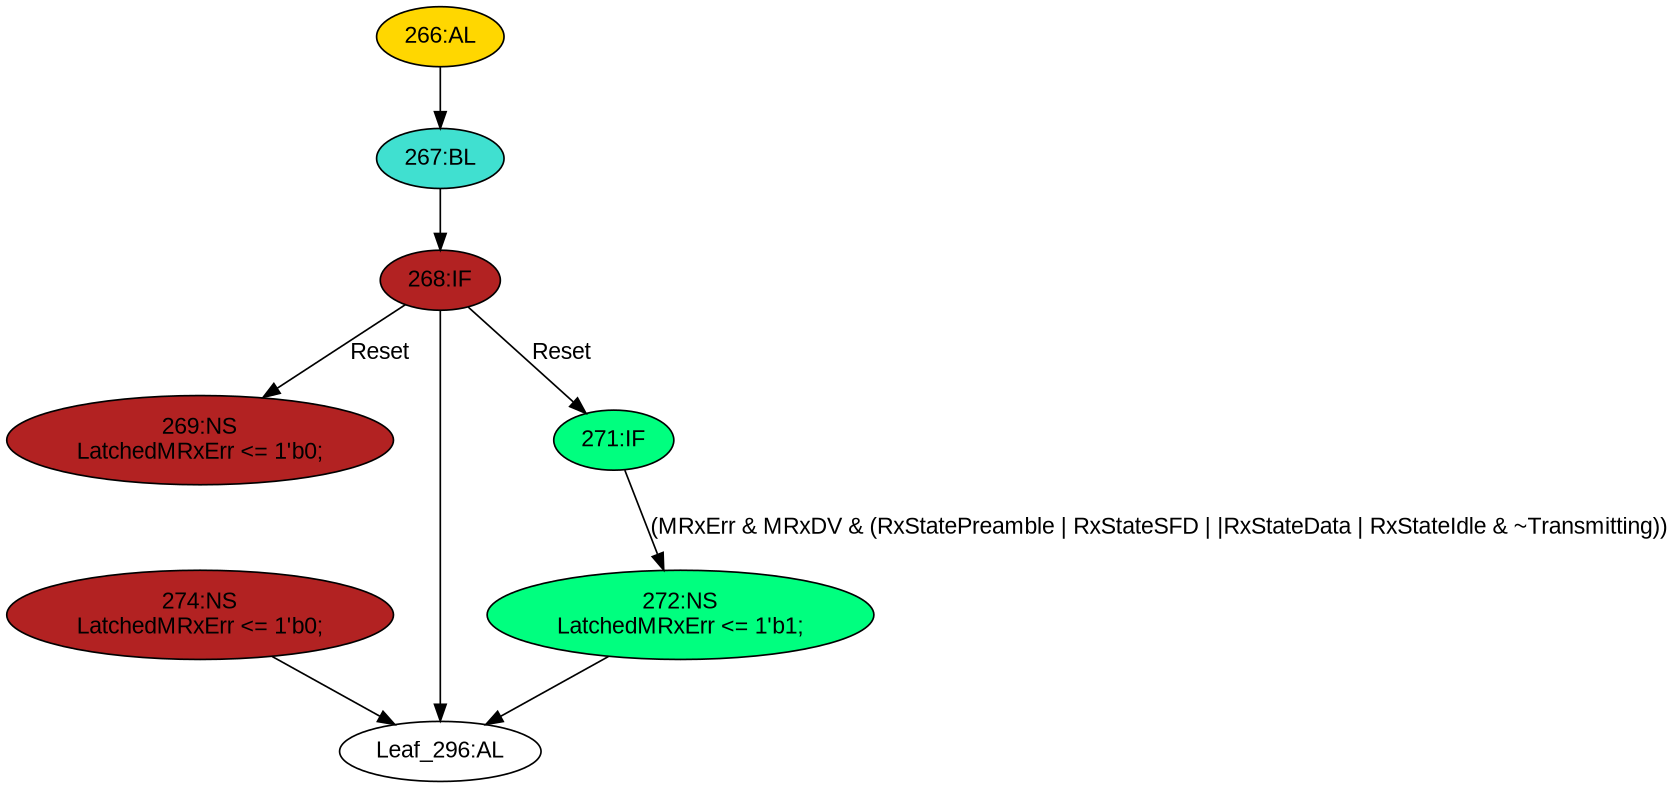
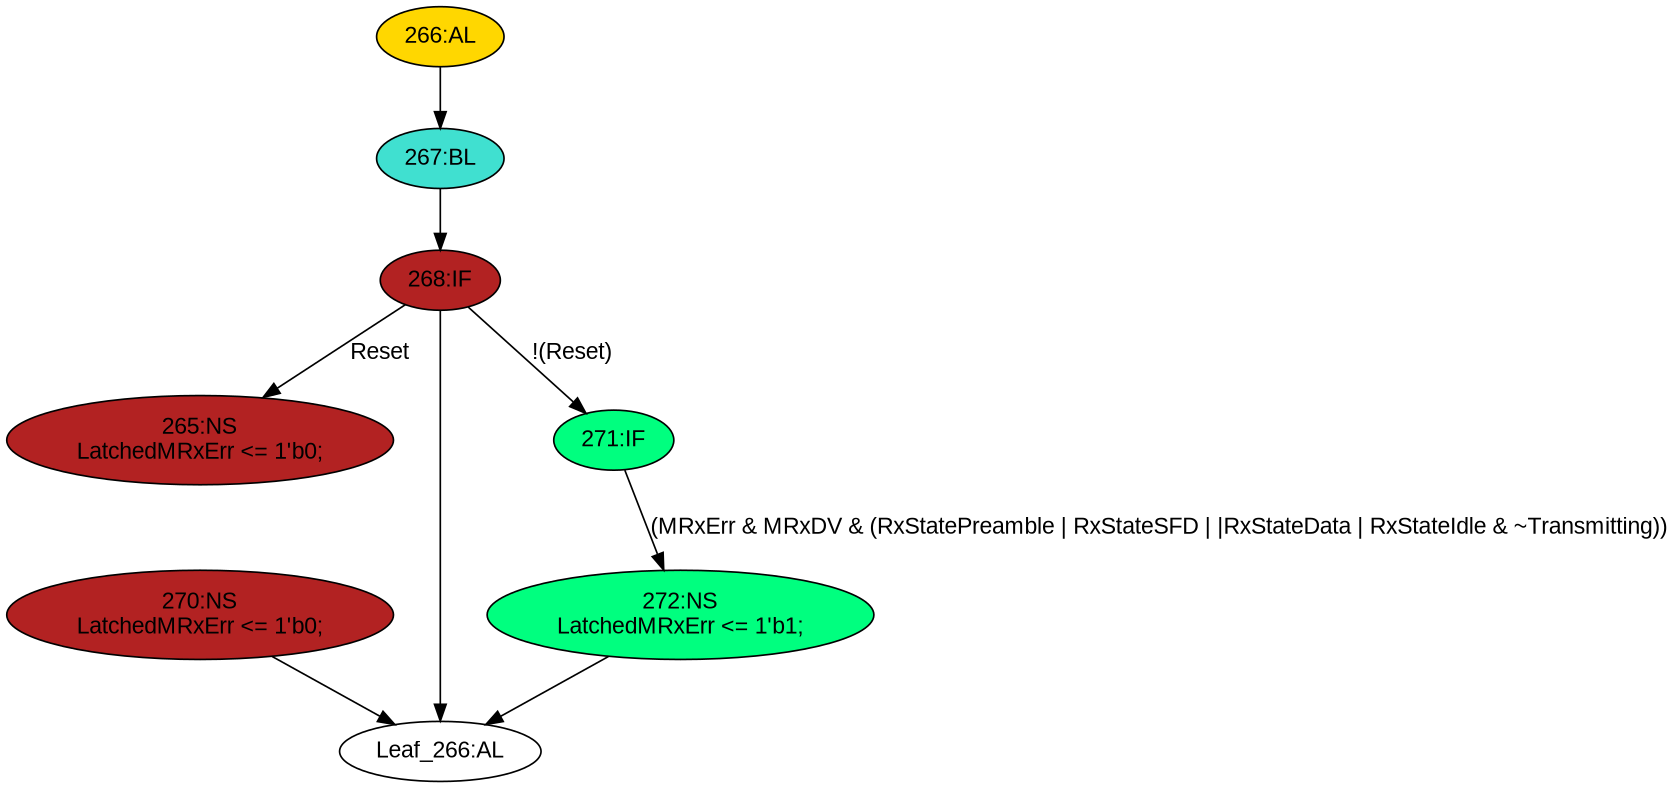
  strict digraph {
    fontname="Liberation Sans"
    node [fillcolor=firebrick fontname="Liberation Sans" statements="[]" style=filled typ=NonblockingSubstitution]
    edge [cond="[]" fontname="Liberation Sans" lineno=None]
-   n1 [ast="<pyverilog.vparser.ast.NonblockingSubstitution object at 0x7f7882400350>" label="269:NS\nLatchedMRxErr <= 1'b0;" statements="[<pyverilog.vparser.ast.NonblockingSubstitution object at 0x7f7882400350>]"]
-   n2 [def_var="['LatchedMRxErr']" label="Leaf_296:AL" fillcolor="" statements="" style="" typ=""]
+   n1 [ast="<pyverilog.vparser.ast.NonblockingSubstitution object at 0x7f7882400350>" label="265:NS\nLatchedMRxErr <= 1'b0;" statements="[<pyverilog.vparser.ast.NonblockingSubstitution object at 0x7f7882400350>]"]
+   n2 [def_var="['LatchedMRxErr']" label="Leaf_266:AL" fillcolor="" statements="" style="" typ=""]
    n3 [ast="<pyverilog.vparser.ast.IfStatement object at 0x7f7882400610>" fillcolor=springgreen label="271:IF" typ=IfStatement]
    n4 [ast="<pyverilog.vparser.ast.NonblockingSubstitution object at 0x7f7882400810>" fillcolor=springgreen label="272:NS\nLatchedMRxErr <= 1'b1;" statements="[<pyverilog.vparser.ast.NonblockingSubstitution object at 0x7f7882400810>]"]
-   n5 [ast="<pyverilog.vparser.ast.NonblockingSubstitution object at 0x7f7882400690>" label="274:NS\nLatchedMRxErr <= 1'b0;" statements="[<pyverilog.vparser.ast.NonblockingSubstitution object at 0x7f7882400690>]"]
+   n5 [ast="<pyverilog.vparser.ast.NonblockingSubstitution object at 0x7f7882400690>" label="270:NS\nLatchedMRxErr <= 1'b0;" statements="[<pyverilog.vparser.ast.NonblockingSubstitution object at 0x7f7882400690>]"]
    n6 [ast="<pyverilog.vparser.ast.Always object at 0x7f7882400dd0>" clk_sens=True fillcolor=gold label="266:AL" sens="['MRxClk', 'Reset']" typ=Always use_var="['MRxDV', 'Reset', 'RxStateIdle', 'Transmitting', 'MRxErr', 'RxStateData', 'RxStateSFD', 'RxStatePreamble']"]
    n7 [ast="<pyverilog.vparser.ast.Block object at 0x7f7882400f50>" fillcolor=turquoise label="267:BL" typ=Block]
    n8 [ast="<pyverilog.vparser.ast.IfStatement object at 0x7f7882400f90>" label="268:IF" typ=IfStatement]
    n3 -> n4 [cond="['MRxErr', 'MRxDV', 'RxStatePreamble', 'RxStateSFD', 'RxStateData', 'RxStateIdle', 'Transmitting']" label="(MRxErr & MRxDV & (RxStatePreamble | RxStateSFD | |RxStateData | RxStateIdle & ~Transmitting))" lineno=271]
    n4 -> n2
    n5 -> n2
    n6 -> n7
    n7 -> n8
    n8 -> n1 [cond="['Reset']" label=Reset lineno=268]
    n8 -> n2
-   n8 -> n3 [cond="['Reset']" label=Reset lineno=268]
+   n8 -> n3 [cond="['Reset']" label="!(Reset)" lineno=268]
  }
